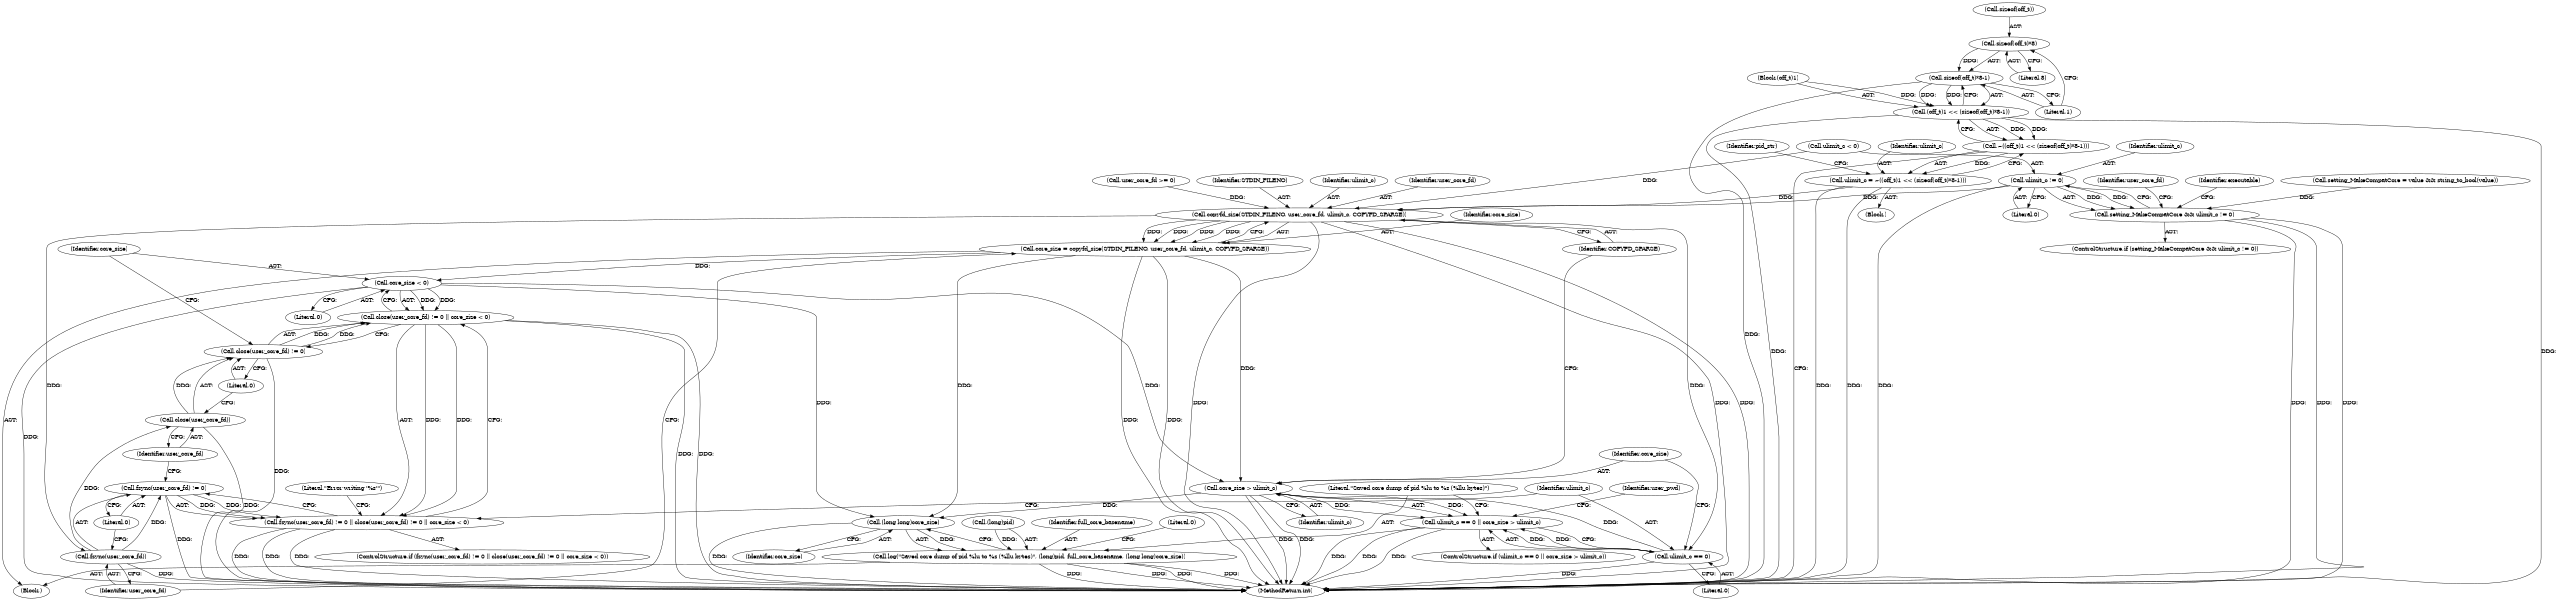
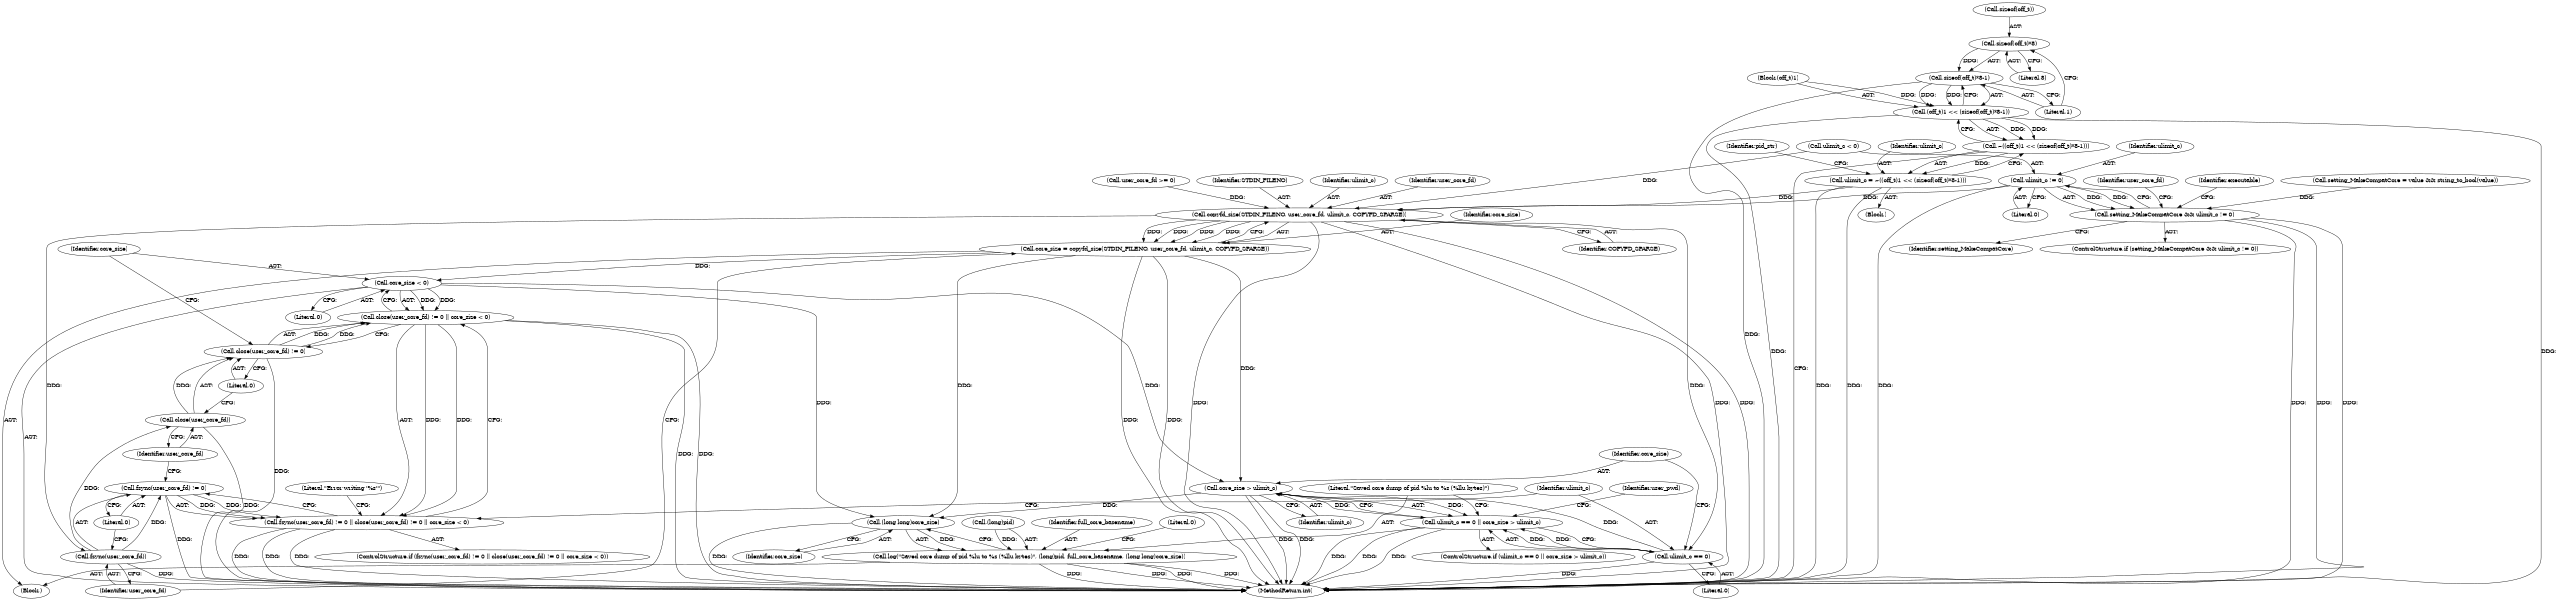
  digraph {
    n1 [label="(Call,sizeof(off_t)*8)"]
    n2 [label="(Call,sizeof(off_t)*8-1)"]
    n3 [label="(Literal,8)"]
    n4 [label="(Call,(off_t)1 << (sizeof(off_t)*8-1))"]
    n5 [label="(MethodReturn,int)"]
    n6 [label="(Literal,1)"]
    n7 [label="(Call,~((off_t)1 << (sizeof(off_t)*8-1)))"]
    n8 [label="(Call,ulimit_c = ~((off_t)1 << (sizeof(off_t)*8-1)))"]
    n9 [label="(Call,copyfd_size(STDIN_FILENO, user_core_fd, ulimit_c, COPYFD_SPARSE))"]
    n10 [label="(Block,)"]
    n11 [label="(Call,ulimit_c != 0)"]
    n12 [label="(Call,setting_MakeCompatCore && ulimit_c != 0)"]
    n13 [label="(Literal,0)"]
    n14 [label="(Call,core_size = copyfd_size(STDIN_FILENO, user_core_fd, ulimit_c, COPYFD_SPARSE))"]
    n15 [label="(Call,fsync(user_core_fd))"]
    n16 [label="(Call,ulimit_c == 0)"]
    n17 [label="(Identifier,COPYFD_SPARSE)"]
+   n18 [label="(Identifier,setting_MakeCompatCore)"]
    n19 [label="(ControlStructure,if (setting_MakeCompatCore && ulimit_c != 0))"]
    n20 [label="(Call,core_size < 0)"]
    n21 [label="(Call,core_size > ulimit_c)"]
    n22 [label="(Call,(long long)core_size)"]
    n23 [label="(Block,)"]
    n24 [label="(Call,fsync(user_core_fd) != 0)"]
    n25 [label="(Call,close(user_core_fd))"]
    n26 [label="(Identifier,user_core_fd)"]
    n27 [label="(Call,ulimit_c == 0 || core_size > ulimit_c)"]
    n28 [label="(Literal,0)"]
    n29 [label="(Call,close(user_core_fd) != 0 || core_size < 0)"]
    n30 [label="(Literal,0)"]
    n31 [label="(Identifier,ulimit_c)"]
    n32 [label="(Call,log(\"Saved core dump of pid %lu to %s (%llu bytes)\", (long)pid, full_core_basename, (long long)core_size))"]
    n33 [label="(Identifier,core_size)"]
    n34 [label="(Call,fsync(user_core_fd) != 0 || close(user_core_fd) != 0 || core_size < 0)"]
    n35 [label="(Call,close(user_core_fd) != 0)"]
    n36 [label="(ControlStructure,if (fsync(user_core_fd) != 0 || close(user_core_fd) != 0 || core_size < 0))"]
    n37 [label="(Literal,0)"]
    n38 [label="(Literal,0)"]
    n39 [label="(ControlStructure,if (ulimit_c == 0 || core_size > ulimit_c))"]
    n40 [label="(Identifier,user_core_fd)"]
    n41 [label="(Identifier,ulimit_c)"]
    n42 [label="(Call,user_core_fd >= 0)"]
    n43 [label="(Identifier,user_core_fd)"]
    n44 [label="(Block,(off_t)1)"]
    n45 [label="(Identifier,core_size)"]
    n46 [label="(Identifier,full_core_basename)"]
    n47 [label="(Call,ulimit_c < 0)"]
    n48 [label="(Identifier,executable)"]
    n49 [label="(Identifier,user_pwd)"]
    n50 [label="(Identifier,STDIN_FILENO)"]
    n51 [label="(Identifier,pid_str)"]
    n52 [label="(Identifier,ulimit_c)"]
    n53 [label="(Call,sizeof(off_t))"]
    n54 [label="(Literal,\"Saved core dump of pid %lu to %s (%llu bytes)\")"]
    n55 [label="(Identifier,ulimit_c)"]
    n56 [label="(Identifier,user_core_fd)"]
    n57 [label="(Literal,0)"]
    n58 [label="(Call,(long)pid)"]
    n59 [label="(Call,setting_MakeCompatCore = value && string_to_bool(value))"]
    n60 [label="(Identifier,ulimit_c)"]
    n61 [label="(Identifier,core_size)"]
    n62 [label="(Literal,\"Error writing '%s'\")"]
    n63 [label="(Identifier,core_size)"]
    n1 -> n2 [label="AST: "]
    n1 -> n2 [label="DDG: "]
    n1 -> n3 [label="CFG: "]
    n2 -> n4 [label="AST: "]
    n2 -> n4 [label="DDG: "]
    n2 -> n4 [label="DDG: "]
    n2 -> n5 [label="DDG: "]
    n2 -> n6 [label="CFG: "]
    n3 -> n1 [label="AST: "]
    n4 -> n2 [label="CFG: "]
    n4 -> n5 [label="DDG: "]
    n4 -> n5 [label="DDG: "]
    n4 -> n7 [label="AST: "]
    n4 -> n7 [label="DDG: "]
    n4 -> n7 [label="DDG: "]
    n6 -> n1 [label="CFG: "]
    n6 -> n2 [label="AST: "]
    n7 -> n4 [label="CFG: "]
    n7 -> n5 [label="CFG: "]
    n7 -> n8 [label="AST: "]
    n7 -> n8 [label="DDG: "]
    n8 -> n5 [label="DDG: "]
    n8 -> n5 [label="DDG: "]
    n8 -> n7 [label="CFG: "]
    n8 -> n9 [label="DDG: "]
    n8 -> n10 [label="AST: "]
    n9 -> n5 [label="DDG: "]
    n9 -> n5 [label="DDG: "]
    n9 -> n5 [label="DDG: "]
    n9 -> n14 [label="AST: "]
    n9 -> n14 [label="DDG: "]
    n9 -> n14 [label="DDG: "]
    n9 -> n14 [label="DDG: "]
    n9 -> n14 [label="DDG: "]
    n9 -> n15 [label="DDG: "]
    n9 -> n16 [label="DDG: "]
    n9 -> n17 [label="CFG: "]
    n11 -> n5 [label="DDG: "]
    n11 -> n9 [label="DDG: "]
    n11 -> n12 [label="AST: "]
    n11 -> n12 [label="DDG: "]
    n11 -> n12 [label="DDG: "]
    n11 -> n13 [label="CFG: "]
    n12 -> n5 [label="DDG: "]
    n12 -> n5 [label="DDG: "]
    n12 -> n5 [label="DDG: "]
    n12 -> n11 [label="CFG: "]
+   n12 -> n18 [label="CFG: "]
    n12 -> n19 [label="AST: "]
    n13 -> n11 [label="AST: "]
    n14 -> n5 [label="DDG: "]
    n14 -> n5 [label="DDG: "]
    n14 -> n9 [label="CFG: "]
    n14 -> n20 [label="DDG: "]
    n14 -> n21 [label="DDG: "]
    n14 -> n22 [label="DDG: "]
    n14 -> n23 [label="AST: "]
    n15 -> n5 [label="DDG: "]
    n15 -> n24 [label="AST: "]
    n15 -> n24 [label="DDG: "]
    n15 -> n25 [label="DDG: "]
    n15 -> n26 [label="CFG: "]
    n16 -> n5 [label="DDG: "]
    n16 -> n21 [label="DDG: "]
    n16 -> n27 [label="AST: "]
    n16 -> n27 [label="DDG: "]
    n16 -> n27 [label="DDG: "]
    n16 -> n28 [label="CFG: "]
    n17 -> n9 [label="AST: "]
-   n20 -> n5 [label="DDG: "]
+   n20 -> n5 [label="AST: "]
    n20 -> n21 [label="DDG: "]
    n20 -> n22 [label="DDG: "]
    n20 -> n29 [label="AST: "]
    n20 -> n29 [label="DDG: "]
    n20 -> n29 [label="DDG: "]
    n20 -> n30 [label="CFG: "]
    n21 -> n5 [label="DDG: "]
    n21 -> n5 [label="DDG: "]
    n21 -> n22 [label="DDG: "]
    n21 -> n27 [label="AST: "]
    n21 -> n27 [label="DDG: "]
    n21 -> n27 [label="DDG: "]
    n21 -> n31 [label="CFG: "]
    n22 -> n5 [label="DDG: "]
    n22 -> n32 [label="AST: "]
    n22 -> n32 [label="DDG: "]
    n22 -> n33 [label="CFG: "]
    n24 -> n5 [label="DDG: "]
    n24 -> n34 [label="AST: "]
    n24 -> n34 [label="DDG: "]
    n24 -> n34 [label="DDG: "]
    n24 -> n38 [label="CFG: "]
    n25 -> n5 [label="DDG: "]
    n25 -> n35 [label="AST: "]
    n25 -> n35 [label="DDG: "]
    n25 -> n40 [label="CFG: "]
    n26 -> n14 [label="CFG: "]
    n26 -> n15 [label="AST: "]
    n27 -> n5 [label="DDG: "]
    n27 -> n5 [label="DDG: "]
    n27 -> n5 [label="DDG: "]
    n27 -> n16 [label="CFG: "]
-   n17 -> n21 [label="CFG: "]
+   n27 -> n21 [label="CFG: "]
    n27 -> n39 [label="AST: "]
    n28 -> n16 [label="AST: "]
    n29 -> n5 [label="DDG: "]
    n29 -> n5 [label="DDG: "]
    n29 -> n20 [label="CFG: "]
    n29 -> n34 [label="AST: "]
    n29 -> n34 [label="DDG: "]
    n29 -> n34 [label="DDG: "]
    n29 -> n35 [label="CFG: "]
    n30 -> n20 [label="AST: "]
    n31 -> n21 [label="AST: "]
    n32 -> n5 [label="DDG: "]
    n32 -> n5 [label="DDG: "]
    n32 -> n5 [label="DDG: "]
    n32 -> n5 [label="DDG: "]
    n32 -> n22 [label="CFG: "]
    n32 -> n23 [label="AST: "]
    n33 -> n22 [label="AST: "]
    n34 -> n5 [label="DDG: "]
    n34 -> n5 [label="DDG: "]
    n34 -> n5 [label="DDG: "]
    n34 -> n24 [label="CFG: "]
    n34 -> n29 [label="CFG: "]
    n34 -> n36 [label="AST: "]
    n35 -> n5 [label="DDG: "]
    n35 -> n29 [label="AST: "]
    n35 -> n29 [label="DDG: "]
    n35 -> n29 [label="DDG: "]
    n35 -> n37 [label="CFG: "]
    n37 -> n25 [label="CFG: "]
    n37 -> n35 [label="AST: "]
    n38 -> n15 [label="CFG: "]
    n38 -> n24 [label="AST: "]
    n40 -> n24 [label="CFG: "]
    n40 -> n25 [label="AST: "]
    n41 -> n11 [label="AST: "]
    n42 -> n9 [label="DDG: "]
    n43 -> n12 [label="CFG: "]
    n44 -> n4 [label="AST: "]
    n44 -> n4 [label="DDG: "]
    n45 -> n16 [label="CFG: "]
    n45 -> n21 [label="AST: "]
    n46 -> n32 [label="AST: "]
    n47 -> n9 [label="DDG: "]
    n47 -> n11 [label="AST: "]
    n48 -> n12 [label="CFG: "]
    n49 -> n27 [label="CFG: "]
    n50 -> n9 [label="AST: "]
    n51 -> n8 [label="CFG: "]
    n52 -> n9 [label="AST: "]
    n53 -> n1 [label="AST: "]
    n54 -> n27 [label="CFG: "]
    n54 -> n32 [label="AST: "]
    n55 -> n8 [label="AST: "]
    n56 -> n9 [label="AST: "]
    n57 -> n32 [label="CFG: "]
    n58 -> n32 [label="AST: "]
    n58 -> n32 [label="DDG: "]
    n59 -> n12 [label="DDG: "]
    n60 -> n16 [label="AST: "]
    n60 -> n34 [label="CFG: "]
    n61 -> n14 [label="AST: "]
    n62 -> n34 [label="CFG: "]
    n63 -> n20 [label="AST: "]
    n63 -> n35 [label="CFG: "]
  }
